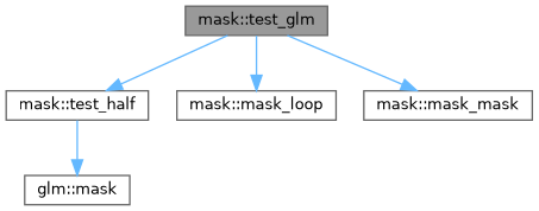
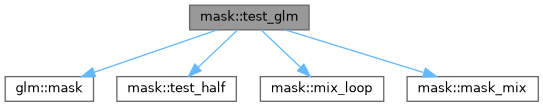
  digraph {
    rankdir=TB
    node [color=grey40 fillcolor=white fontname=Helvetica fontsize=10 shape=box style=filled]
    edge [color=steelblue1 fontname=Helvetica fontsize=10 labelfontname=Helvetica labelfontsize=10 style=solid]
    n1 [color=gray40 fillcolor=grey60 fontcolor=black height=0.2 label="mask::test_glm" width=0.4]
    n2 [height=0.2 label="glm::mask" width=0.4]
    n3 [height=0.2 label="mask::test_half" width=0.4]
-   n4 [height=0.2 label="mask::mask_loop" width=0.4]
-   n5 [height=0.2 label="mask::mask_mask" width=0.4]
-   n3 -> n2
+   n4 [height=0.2 label="mask::mix_loop" width=0.4]
+   n5 [height=0.2 label="mask::mask_mix" width=0.4]
+   n1 -> n2
    n1 -> n3
    n1 -> n4
    n1 -> n5
  }
